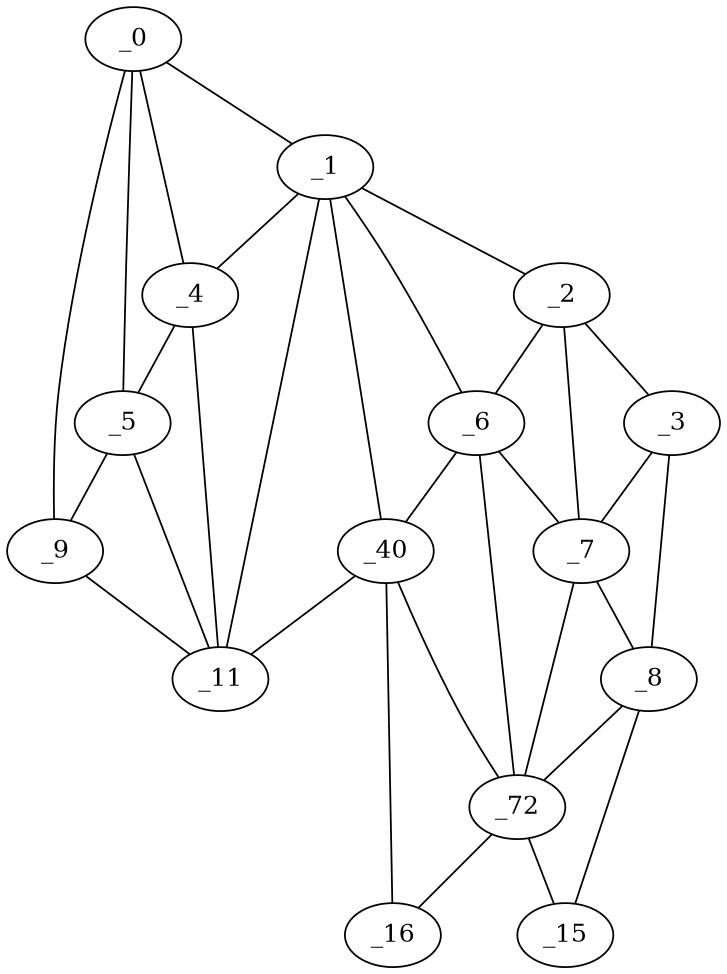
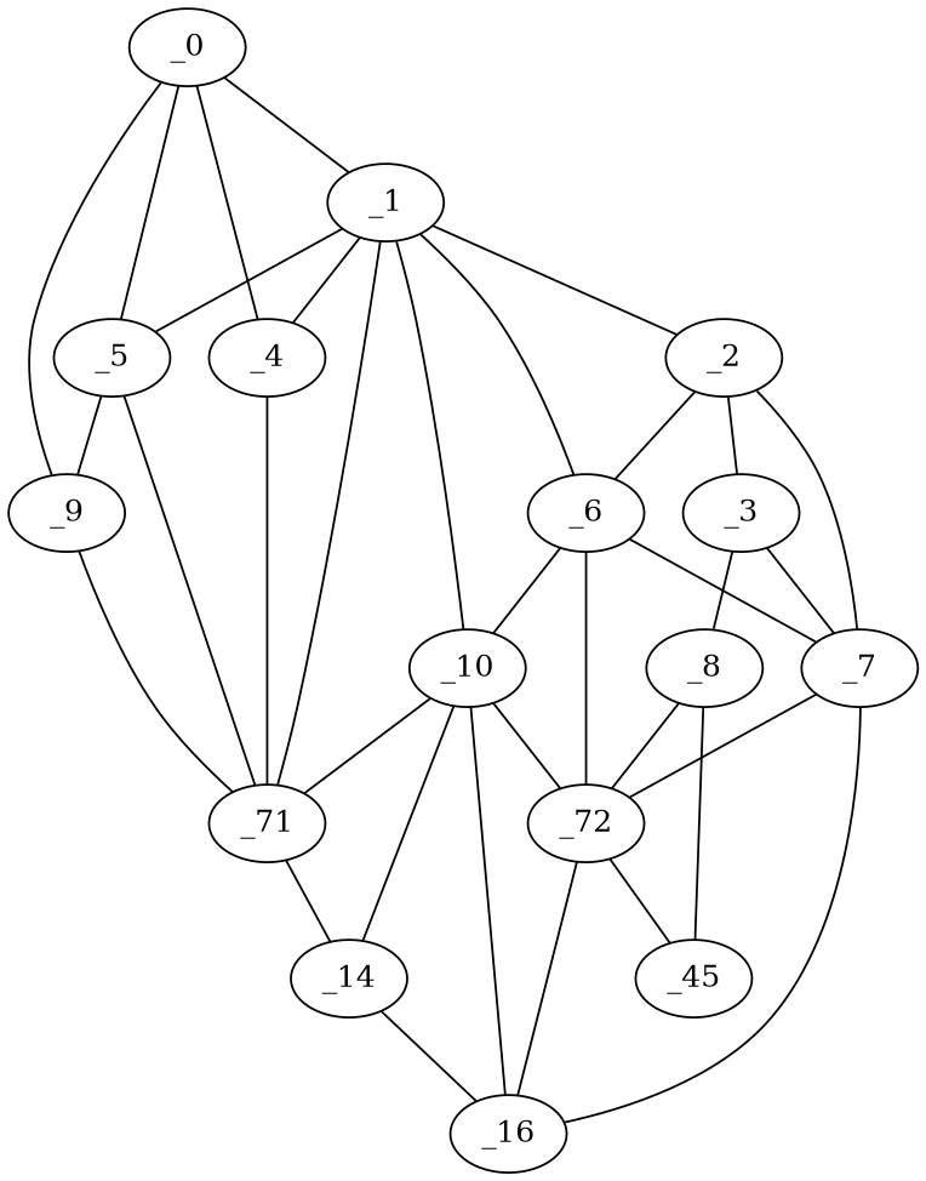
  graph {
    node [x=75]
    edge [valence=2]
    _0 [x=44 y=2]
    _1 [x=45 y=71]
    _4 [x=53 y=7]
    _5 [x=74 y=13]
    _9 [x=82 y=15]
    _2 [x=46 y=84]
    _6 [y=87]
-   _10 [x=83 y=69 label=_40]
-   _11 [x=84 y=27]
+   _10 [x=83 y=69]
+   _11 [x=84 y=27 label=_71]
    _3 [x=50 y=123]
    _7 [y=94]
    n12 [label=_72 x=88 y=109]
+   _14 [x=93 y=42]
    _16 [x=96 y=50]
    _8 [x=80 y=107]
-   _15 [x=93 y=121]
+   _15 [x=93 y=121 label=_45]
    _0 -- _1 [valence=1]
    _0 -- _4 [valence=1]
    _0 -- _5
    _0 -- _9 [valence=1]
    _1 -- _4
    _1 -- _2 [valence=1]
    _1 -- _6
    _1 -- _10
    _1 -- _11 [valence=1]
-   _4 -- _5 [valence=1]
+   _1 -- _5 [valence=1]
    _4 -- _11
    _5 -- _9 [valence=1]
    _5 -- _11
    _9 -- _11
    _2 -- _6
    _2 -- _3 [valence=1]
    _2 -- _7
    _6 -- _10
    _6 -- _7
    _6 -- n12 [valence=1]
    _10 -- _11
    _10 -- n12
+   _10 -- _14
    _10 -- _16
+   _11 -- _14
    _3 -- _7
    _3 -- _8 [valence=1]
    _7 -- n12
-   _7 -- _8 [valence=1]
+   _7 -- _16 [valence=1]
    n12 -- _16
    n12 -- _15 [valence=1]
+   _14 -- _16 [valence=1]
    _8 -- n12
    _8 -- _15
  }
